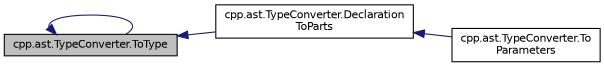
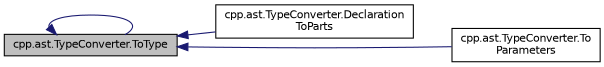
  digraph {
    rankdir=LR
    node [color=black fillcolor=white fontname=Helvetica fontsize=10 shape=record style=filled]
    edge [color=midnightblue dir=back fontname=Helvetica fontsize=10 labelfontname=Helvetica labelfontsize=10 style=solid]
    n1 [fillcolor=grey75 fontcolor=black height=0.2 label="cpp.ast.TypeConverter.ToType" width=0.4]
    n2 [height=0.2 label="cpp.ast.TypeConverter.Declaration\lToParts" width=0.4]
    n3 [height=0.2 label="cpp.ast.TypeConverter.To\lParameters" width=0.4]
    n1 -> n1
    n1 -> n2
-   n2 -> n3
+   n1 -> n3
  }
